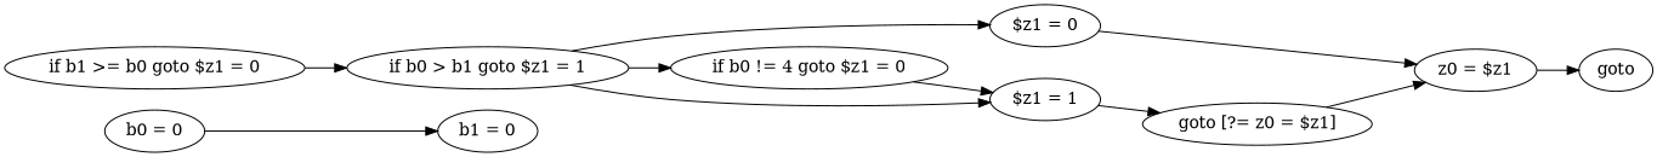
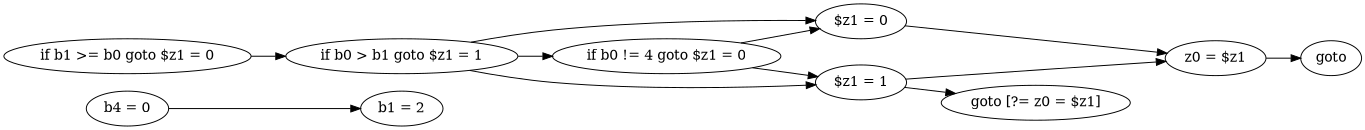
  digraph {
    rankdir=LR
-   "b0 = 0"
-   "b1 = 0"
+   "b0 = 0" [label="b4 = 0"]
+   "b1 = 0" [label="b1 = 2"]
    "if b1 >= b0 goto $z1 = 0"
    "if b0 > b1 goto $z1 = 1"
    "$z1 = 0"
    "if b0 != 4 goto $z1 = 0"
    "$z1 = 1"
    "z0 = $z1"
    "goto [?= z0 = $z1]"
    n10 [label=goto]
    "b0 = 0" -> "b1 = 0"
    "if b1 >= b0 goto $z1 = 0" -> "if b0 > b1 goto $z1 = 1"
    "if b0 > b1 goto $z1 = 1" -> "$z1 = 0"
    "if b0 > b1 goto $z1 = 1" -> "if b0 != 4 goto $z1 = 0"
    "if b0 > b1 goto $z1 = 1" -> "$z1 = 1"
    "$z1 = 0" -> "z0 = $z1"
+   "if b0 != 4 goto $z1 = 0" -> "$z1 = 0"
    "if b0 != 4 goto $z1 = 0" -> "$z1 = 1"
    "$z1 = 1" -> "goto [?= z0 = $z1]"
    "z0 = $z1" -> n10
-   "goto [?= z0 = $z1]" -> "z0 = $z1"
+   "$z1 = 1" -> "z0 = $z1"
  }
